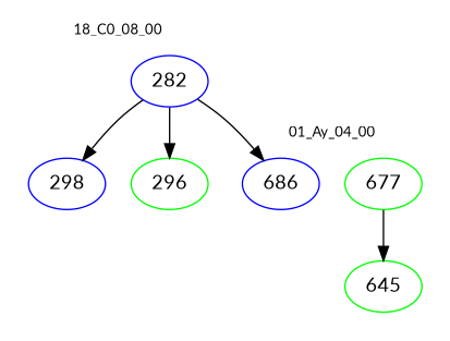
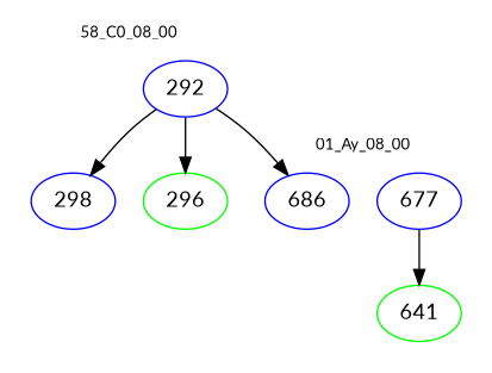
  digraph {
    fontname=Lato
    node [color=blue fontname=Lato]
    edge [color=black fontname=Lato]
-   n1 [color=green label=677]
-   n2 [color=green label=645]
+   n1 [label=677]
+   n2 [color=green label=641]
    n3 [label=686]
-   n4 [label=282]
+   n4 [label=292]
    n5 [label=298]
    n6 [color=green label=296]
    subgraph cluster_1 {
      color=white
      fontsize=10
-     label="01_Ay_04_00"
+     label="01_Ay_08_00"
      n1
      n2
      n3
    }
    subgraph cluster_2 {
      color=white
      fontsize=10
-     label="18_C0_08_00"
+     label="58_C0_08_00"
      n4
      n5
      n6
    }
    n1 -> n2
    n4 -> n3
    n4 -> n5
    n4 -> n6
  }
